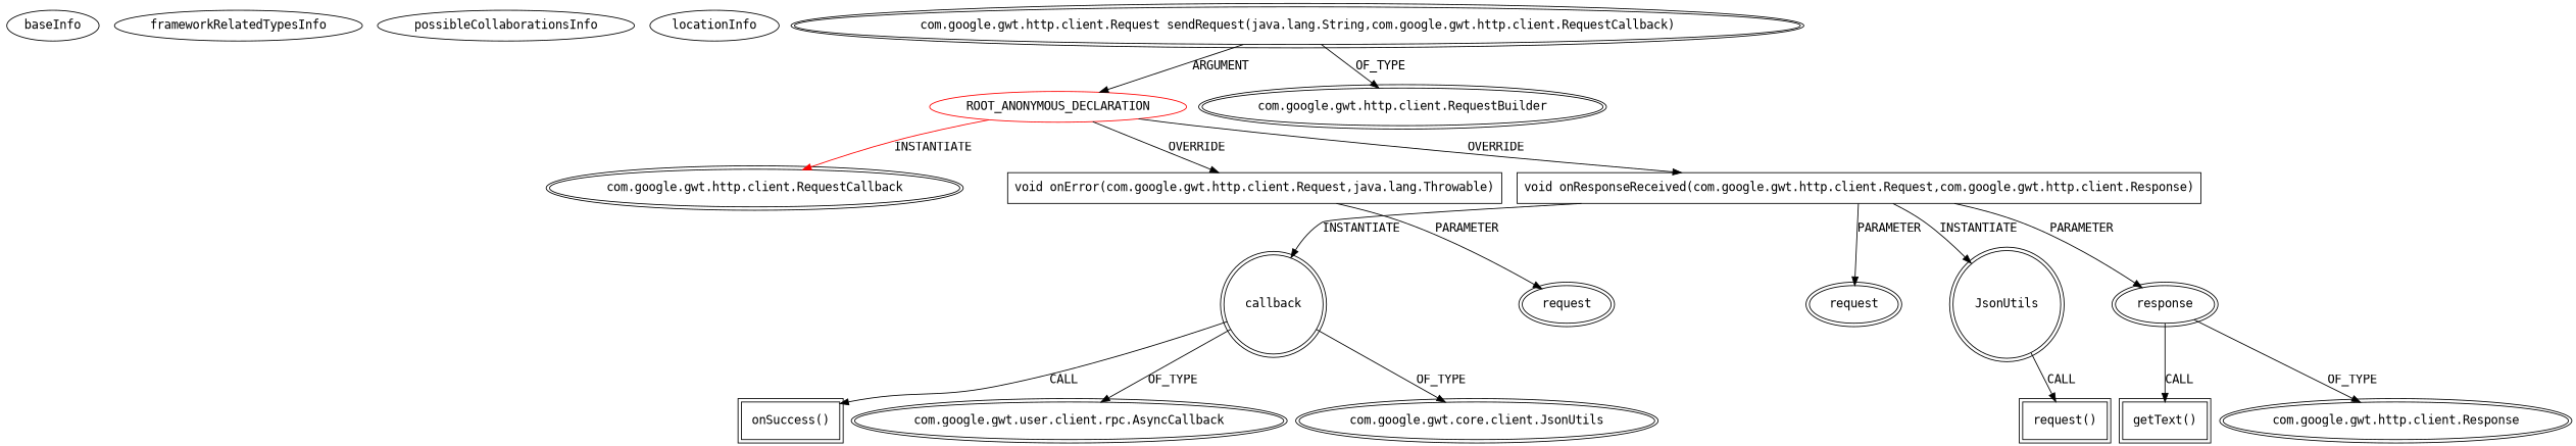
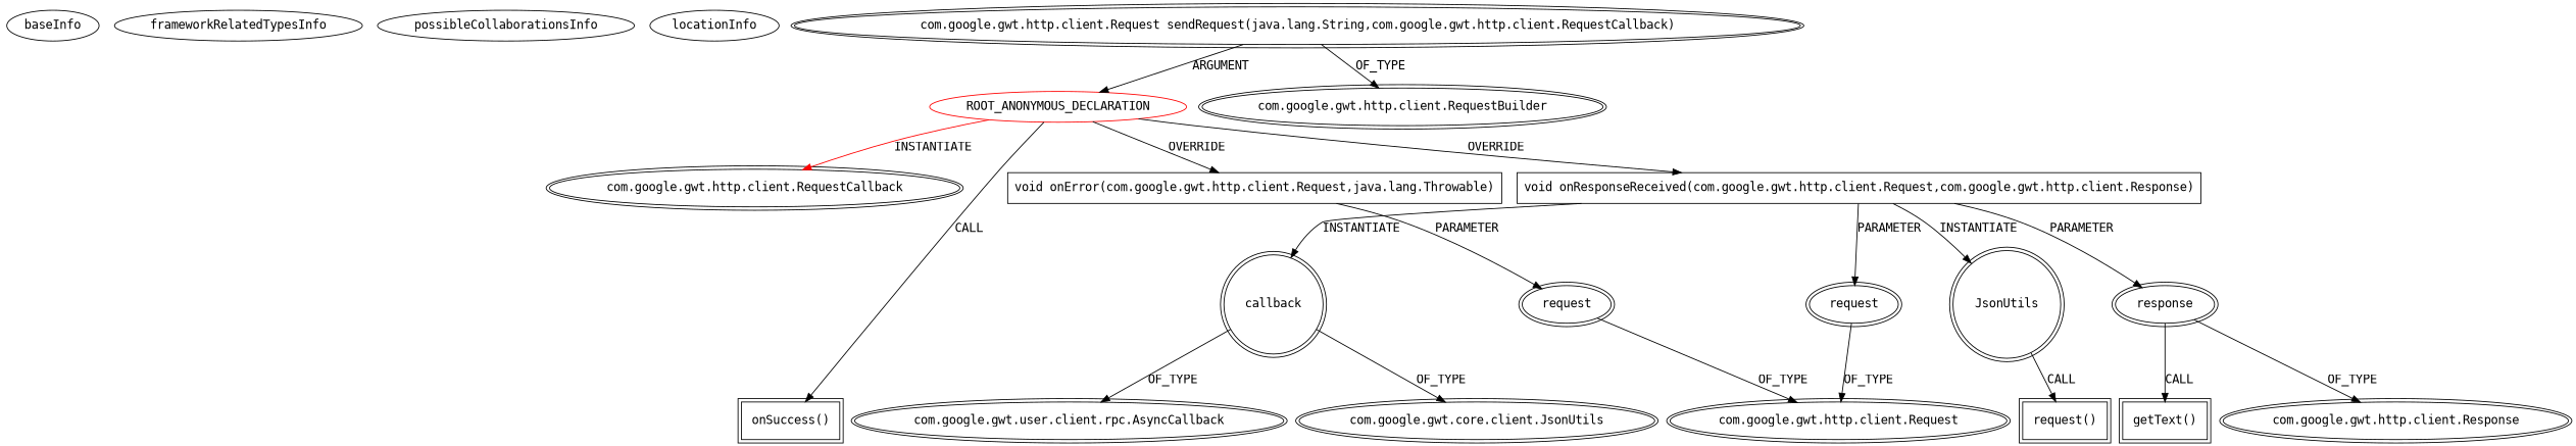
  digraph {
    fontname="DejaVu Sans Mono"
    node [fontname="DejaVu Sans Mono" isFrameworkType=true peripheries=2]
    edge [fontname="DejaVu Sans Mono"]
    baseInfo [category=extension_graph graphId=48 isAnonymous=true possibleRelation=false isFrameworkType="" peripheries=""]
    frameworkRelatedTypesInfo [0="com.google.gwt.http.client.RequestCallback" isFrameworkType="" peripheries=""]
    possibleCollaborationsInfo [isFrameworkType="" peripheries=""]
    locationInfo [contextSignature="void executeRequest(java.lang.String,com.google.gwt.user.client.rpc.AsyncCallback)" filePath="/BrianHenryIE-GwtDropwizard/GwtDropwizard-master/src/main/java/ie/brianhenry/gwtdropwizard/client/GwtDropwizardClient.java" graphId=48 projectName="BrianHenryIE-GwtDropwizard" isFrameworkType="" peripheries=""]
    n5 [color=red isFrameworkType=false label=ROOT_ANONYMOUS_DECLARATION vertexType=ROOT_ANONYMOUS_DECLARATION peripheries=""]
    n6 [label="com.google.gwt.http.client.RequestCallback" vertexType=FRAMEWORK_INTERFACE_TYPE]
    n7 [isFrameworkType=false label="void onResponseReceived(com.google.gwt.http.client.Request,com.google.gwt.http.client.Response)" shape=box vertexType=OVERRIDING_METHOD_DECLARATION peripheries=""]
    n8 [isFrameworkType=false label="void onError(com.google.gwt.http.client.Request,java.lang.Throwable)" shape=box vertexType=OVERRIDING_METHOD_DECLARATION peripheries=""]
    n9 [label=request vertexType=PARAMETER_DECLARATION]
    n10 [label=response vertexType=PARAMETER_DECLARATION]
    n11 [label=callback shape=circle vertexType=VARIABLE_EXPRESION]
    n12 [label=JsonUtils shape=circle vertexType=VARIABLE_EXPRESION]
    n13 [label=request vertexType=PARAMETER_DECLARATION]
    n14 [label="com.google.gwt.http.client.Request sendRequest(java.lang.String,com.google.gwt.http.client.RequestCallback)" vertexType=OUTSIDE_CALL]
    n15 [label="com.google.gwt.http.client.RequestBuilder" vertexType=FRAMEWORK_CLASS_TYPE]
+   n16 [label="com.google.gwt.http.client.Request" vertexType=FRAMEWORK_CLASS_TYPE]
    n17 [label="com.google.gwt.http.client.Response" vertexType=FRAMEWORK_CLASS_TYPE]
    n18 [label="getText()" shape=box vertexType=INSIDE_CALL]
    n19 [label="com.google.gwt.user.client.rpc.AsyncCallback" vertexType=FRAMEWORK_INTERFACE_TYPE]
    n20 [label="onSuccess()" shape=box vertexType=INSIDE_CALL]
    n21 [label="com.google.gwt.core.client.JsonUtils" vertexType=FRAMEWORK_CLASS_TYPE]
    n22 [label="request()" shape=box vertexType=INSIDE_CALL]
    n5 -> n6 [color=red label=INSTANTIATE]
    n5 -> n7 [label=OVERRIDE]
    n5 -> n8 [label=OVERRIDE]
    n7 -> n9 [label=PARAMETER]
    n7 -> n10 [label=PARAMETER]
    n7 -> n11 [label=INSTANTIATE]
    n7 -> n12 [label=INSTANTIATE]
    n8 -> n13 [label=PARAMETER]
+   n9 -> n16 [label=OF_TYPE]
    n10 -> n17 [label=OF_TYPE]
    n10 -> n18 [label=CALL]
    n11 -> n19 [label=OF_TYPE]
-   n11 -> n20 [label=CALL]
+   n5 -> n20 [label=CALL]
    n11 -> n21 [label=OF_TYPE]
    n12 -> n22 [label=CALL]
+   n13 -> n16 [label=OF_TYPE]
    n14 -> n5 [label=ARGUMENT]
    n14 -> n15 [label=OF_TYPE]
  }
